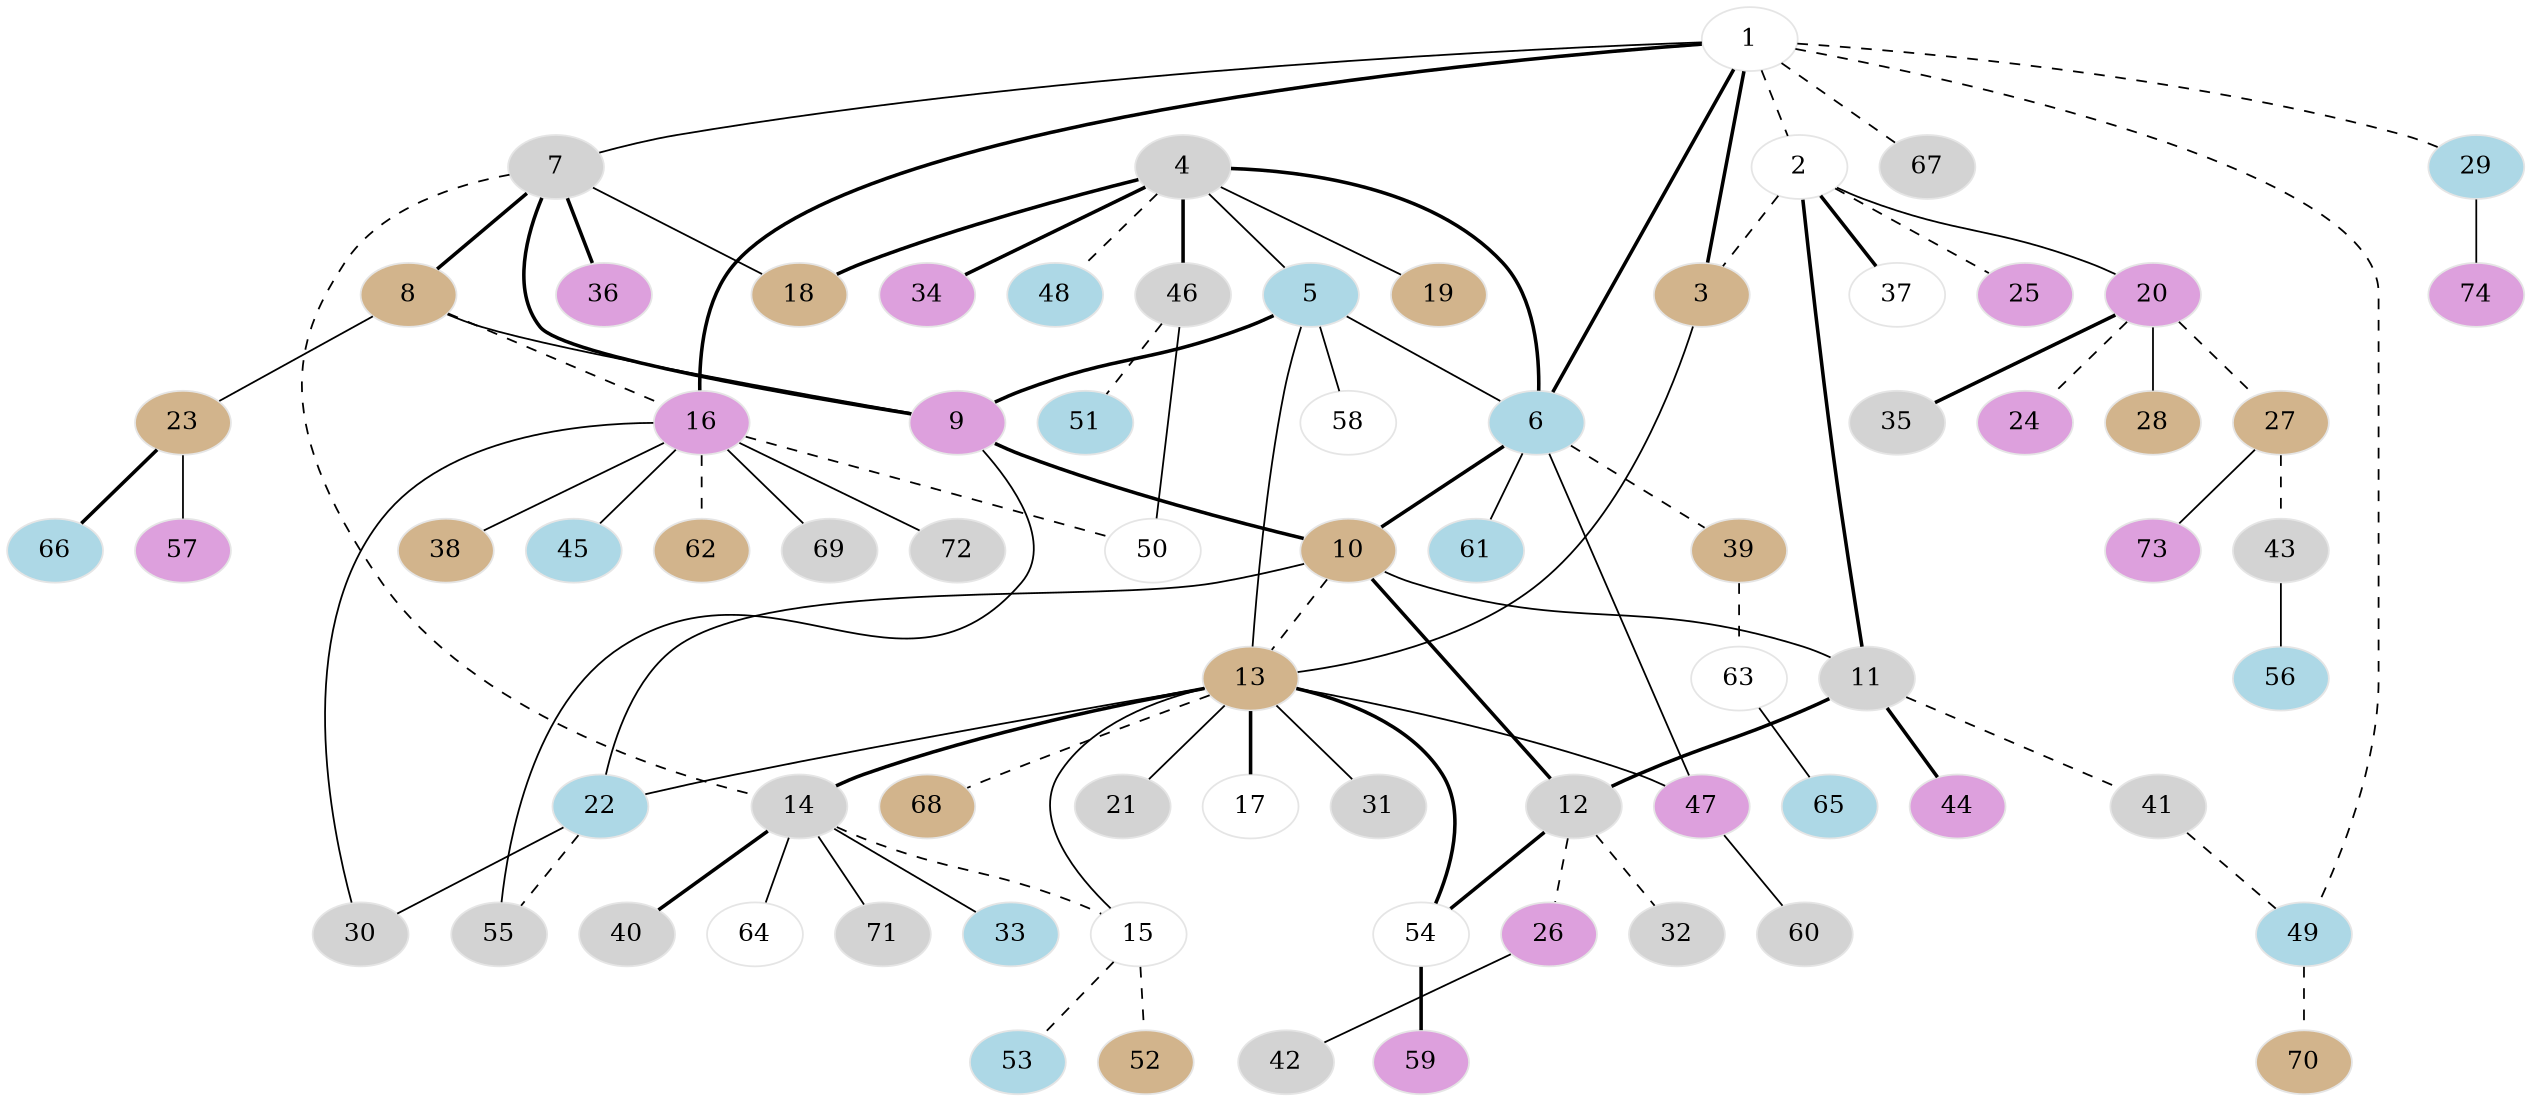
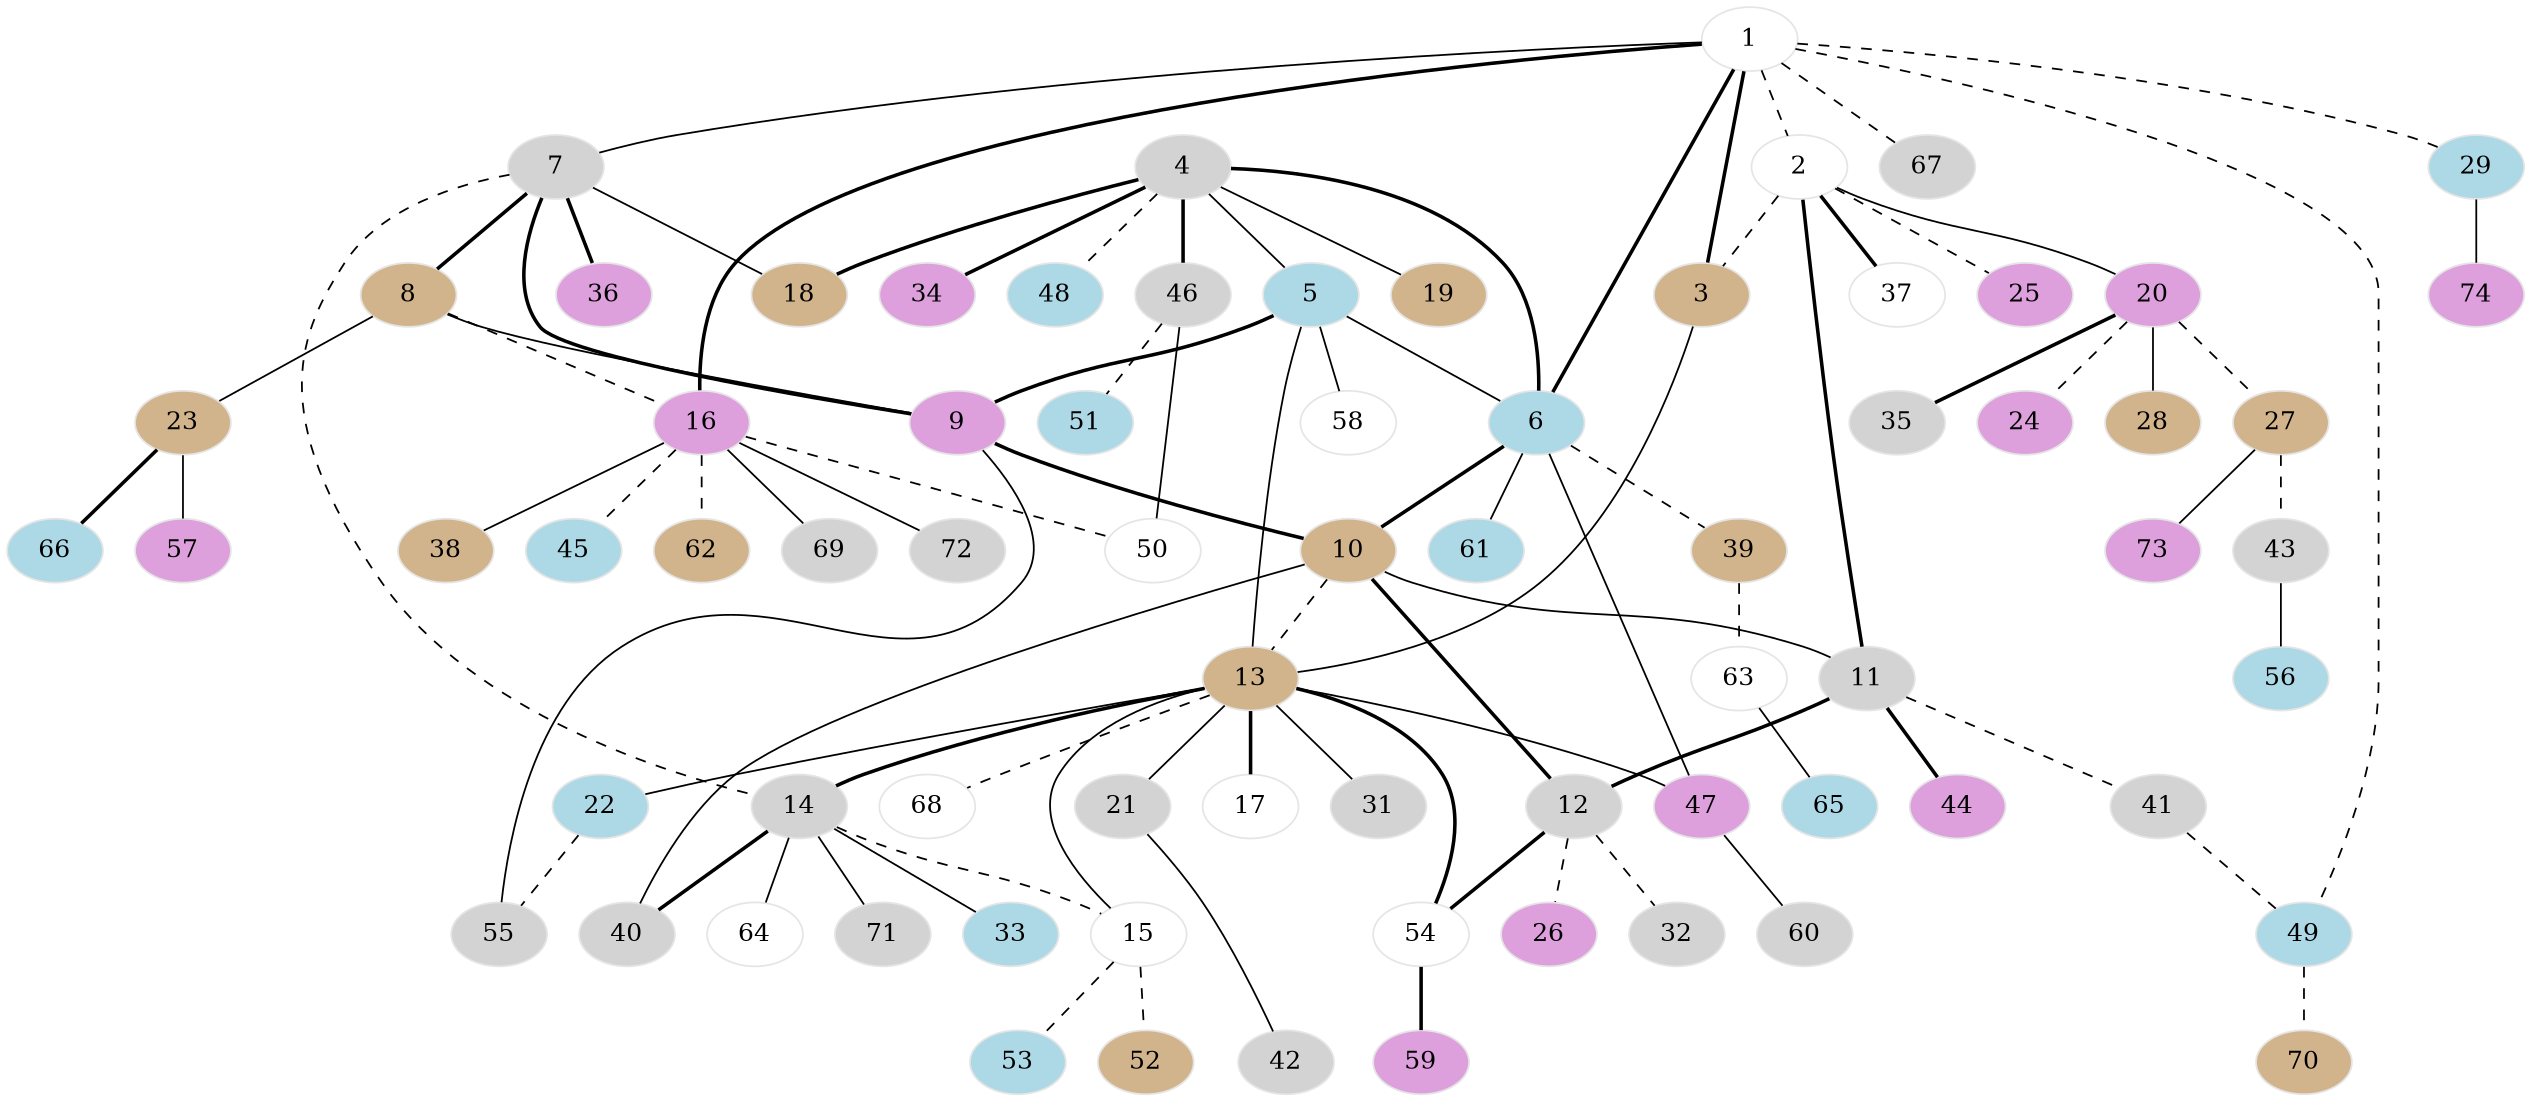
  graph {
    node [color=gray90 fillcolor=lightgrey style=filled]
    edge [style=solid]
    1 [fillcolor=white]
    2 [fillcolor=white]
    3 [fillcolor=tan]
    6 [fillcolor=lightblue]
    7
    16 [fillcolor=plum]
    29 [fillcolor=lightblue]
    49 [fillcolor=lightblue]
    67
    11
    20 [fillcolor=plum]
    25 [fillcolor=plum]
    37 [fillcolor=white]
    13 [fillcolor=tan]
    10 [fillcolor=tan]
    39 [fillcolor=tan]
    47 [fillcolor=plum]
    61 [fillcolor=lightblue]
    18 [fillcolor=tan]
    9 [fillcolor=plum]
    8 [fillcolor=tan]
    14
    36 [fillcolor=plum]
-   30
    38 [fillcolor=tan]
    45 [fillcolor=lightblue]
    50 [fillcolor=white]
    62 [fillcolor=tan]
    69
    72
    74 [fillcolor=plum]
    70 [fillcolor=tan]
    12
    41
    44 [fillcolor=plum]
    24 [fillcolor=plum]
    27 [fillcolor=tan]
    28 [fillcolor=tan]
    35
    22 [fillcolor=lightblue]
    54 [fillcolor=white]
    15 [fillcolor=white]
    17 [fillcolor=white]
    21
    31
-   68 [fillcolor=tan]
+   68 [fillcolor=white]
    4
    5 [fillcolor=lightblue]
    19 [fillcolor=tan]
    34 [fillcolor=plum]
    46
    48 [fillcolor=lightblue]
    58 [fillcolor=white]
    51 [fillcolor=lightblue]
    55
    63 [fillcolor=white]
    60
    23 [fillcolor=tan]
    33 [fillcolor=lightblue]
    40
    64 [fillcolor=white]
    71
    57 [fillcolor=plum]
    66 [fillcolor=lightblue]
    26 [fillcolor=plum]
    32
    59 [fillcolor=plum]
    52 [fillcolor=tan]
    53 [fillcolor=lightblue]
    42
    43
    73 [fillcolor=plum]
    56 [fillcolor=lightblue]
    65 [fillcolor=lightblue]
    1 -- 2 [style=dashed]
    1 -- 3 [style=bold]
    1 -- 6 [style=bold]
    1 -- 7
    1 -- 16 [style=bold]
    1 -- 29 [style=dashed]
    1 -- 49 [style=dashed]
    1 -- 67 [style=dashed]
    2 -- 3 [style=dashed]
    2 -- 11 [style=bold]
    2 -- 20
    2 -- 25 [style=dashed]
    2 -- 37 [style=bold]
    3 -- 13
    6 -- 10 [style=bold]
    6 -- 39 [style=dashed]
    6 -- 47
    6 -- 61
    7 -- 18
    7 -- 9 [style=bold]
    7 -- 8 [style=bold]
    7 -- 14 [style=dashed]
    7 -- 36 [style=bold]
-   16 -- 30
    16 -- 38
-   16 -- 45
+   16 -- 45 [style=dashed]
    16 -- 50 [style=dashed]
    16 -- 62 [style=dashed]
    16 -- 69
    16 -- 72
    29 -- 74
    49 -- 70 [style=dashed]
    11 -- 12 [style=bold]
    11 -- 41 [style=dashed]
    11 -- 44 [style=bold]
    20 -- 24 [style=dashed]
    20 -- 27 [style=dashed]
    20 -- 28
    20 -- 35 [style=bold]
    13 -- 47
    13 -- 14 [style=bold]
    13 -- 22
    13 -- 54 [style=bold]
    13 -- 15
    13 -- 17 [style=bold]
    13 -- 21
    13 -- 31
    13 -- 68 [style=dashed]
    10 -- 11
    10 -- 13 [style=dashed]
    10 -- 12 [style=bold]
-   10 -- 22
+   10 -- 40
    39 -- 63 [style=dashed]
    47 -- 60
    9 -- 10 [style=bold]
    9 -- 55
    8 -- 16 [style=dashed]
    8 -- 9
    8 -- 23
    14 -- 15 [style=dashed]
    14 -- 33
    14 -- 40 [style=bold]
    14 -- 64
    14 -- 71
    12 -- 54 [style=bold]
    12 -- 26 [style=dashed]
    12 -- 32 [style=dashed]
    41 -- 49 [style=dashed]
    27 -- 43 [style=dashed]
    27 -- 73
-   22 -- 30
    22 -- 55 [style=dashed]
    54 -- 59 [style=bold]
    15 -- 52 [style=dashed]
    15 -- 53 [style=dashed]
-   26 -- 42
+   21 -- 42
    4 -- 6 [style=bold]
    4 -- 18 [style=bold]
    4 -- 5
    4 -- 19
    4 -- 34 [style=bold]
    4 -- 46 [style=bold]
    4 -- 48 [style=dashed]
    5 -- 6
    5 -- 13
    5 -- 9 [style=bold]
    5 -- 58
    46 -- 50
    46 -- 51 [style=dashed]
    63 -- 65
    23 -- 57
    23 -- 66 [style=bold]
    43 -- 56
  }
